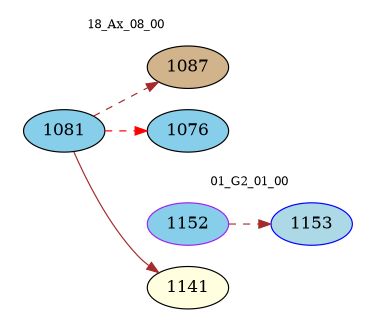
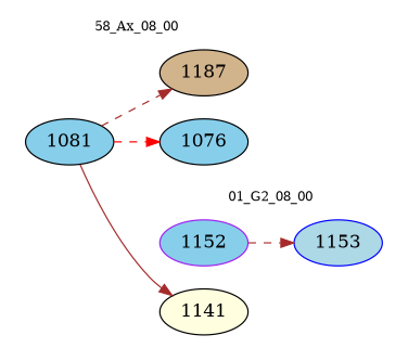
  digraph {
    rankdir=LR
    node [color=black fillcolor=skyblue style=filled]
    edge [color=brown style=dashed]
    n1 [label=1081]
    n2 [label=1076]
-   n3 [fillcolor=tan label=1087]
+   n3 [fillcolor=tan label=1187]
    n4 [color=purple label=1152]
    n5 [fillcolor=lightyellow label=1141]
    n6 [color=blue fillcolor=lightblue label=1153]
    subgraph cluster_1 {
      color=white
      fontsize=10
-     label="18_Ax_08_00"
+     label="58_Ax_08_00"
      n1
      n2
      n3
    }
    subgraph cluster_2 {
      color=white
      fontsize=10
-     label="01_G2_01_00"
+     label="01_G2_08_00"
      n4
      n5
      n6
    }
    n1 -> n2 [color=red]
    n1 -> n3
    n1 -> n5 [style=solid]
    n4 -> n6
  }
